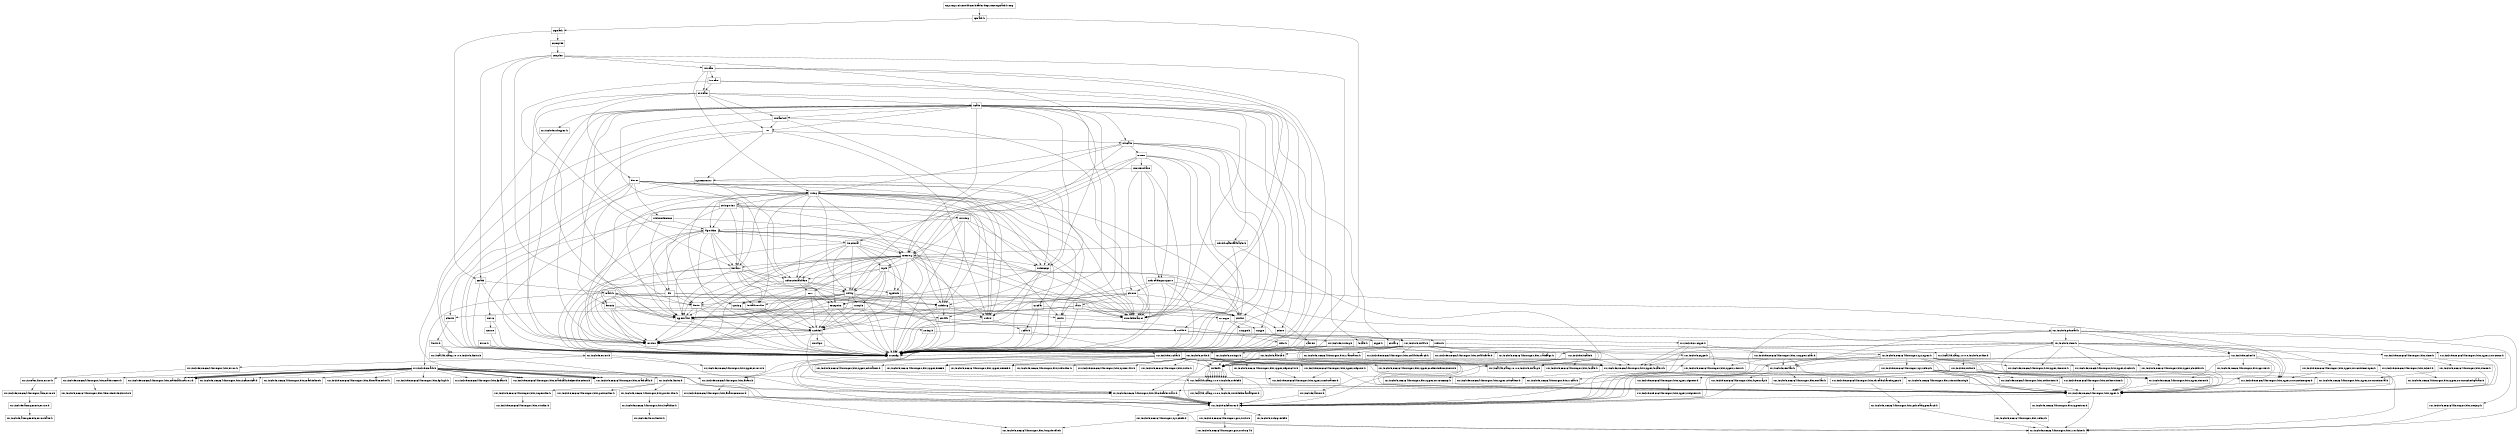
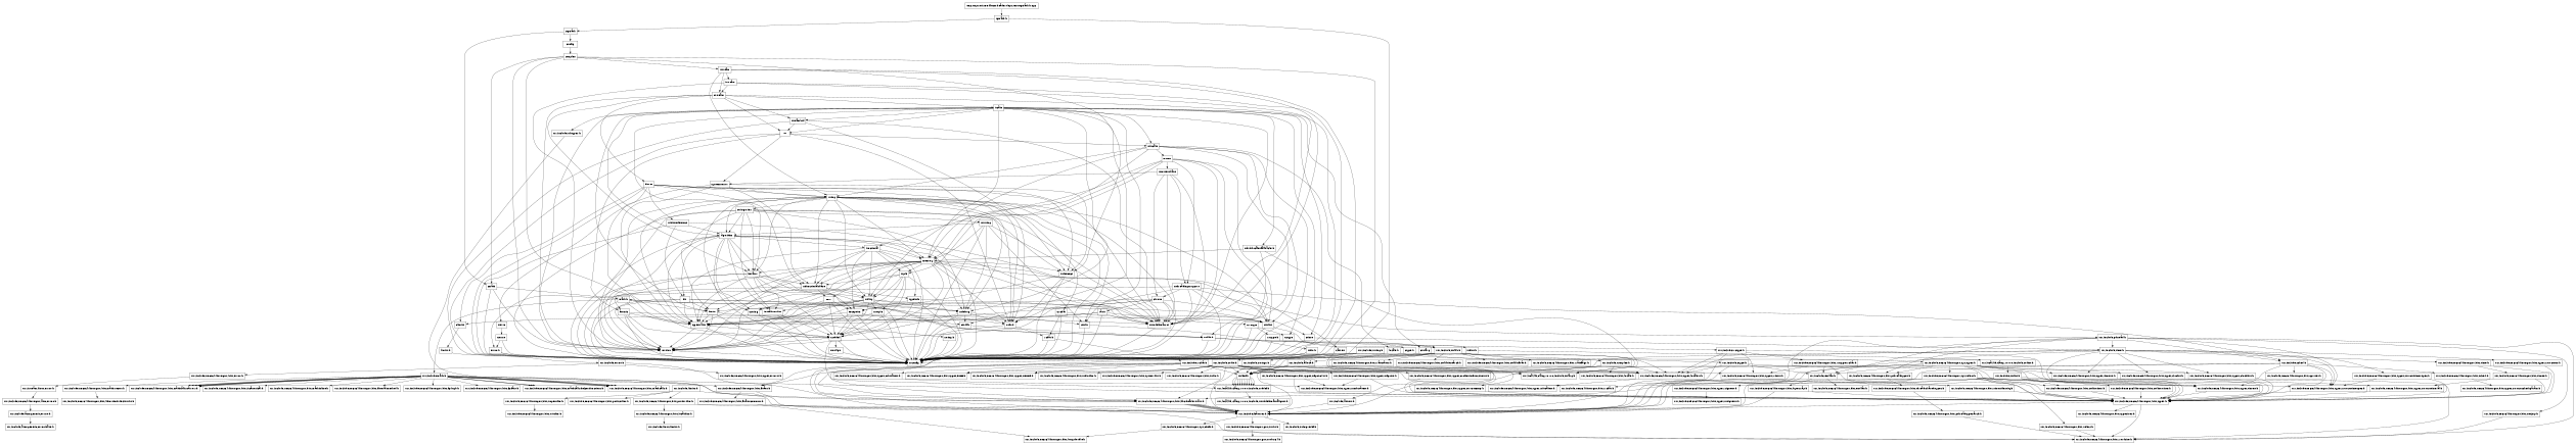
  digraph {
    node [shape=box]
    n1 [label="tgmath.h"]
    n2 [label=__config]
    n3 [label=ctgmath]
    n4 [label="usr/include/features.h"]
-   n5 [label=ccomplex]
+   n5 [label=config]
    n6 [label=cmath]
-   n7 [label="tmp/tmpw8iwRO.libcxx.header.deps/test_tgmath.h.tmp"]
+   n7 [label="tmp/tmpw8iwRO.libcxx.header.deps/test_tgmath.h.cpp"]
    n8 [label="usr/include/stdc-predef.h"]
    n9 [label="usr/include/x86_64-linux-gnu/sys/cdefs.h"]
    n10 [label="usr/include/x86_64-linux-gnu/gnu/stubs.h"]
    n11 [label="usr/include/x86_64-linux-gnu/bits/wordsize.h"]
    n12 [label="usr/include/x86_64-linux-gnu/bits/long-double.h"]
    n13 [label="usr/include/x86_64-linux-gnu/gnu/stubs-64.h"]
    n14 [label=complex]
    n15 [label=version]
    n16 [label="math.h"]
    n17 [label=type_traits]
    n18 [label=stdexcept]
    n19 [label=sstream]
    n20 [label=cstddef]
    n21 [label=exception]
    n22 [label=iosfwd]
    n23 [label=__undef_macros]
    n24 [label=ostream]
    n25 [label=string]
    n26 [label=istream]
    n27 [label="usr/local/lib/clang/10.0.0/include/stddef.h"]
    n28 [label=__nullptr]
    n29 [label="usr/local/lib/clang/10.0.0/include/__stddef_max_align_t.h"]
    n30 [label=cstdlib]
    n31 [label="wchar.h"]
    n32 [label="stdlib.h"]
    n33 [label="usr/include/stdlib.h"]
    n34 [label="usr/include/x86_64-linux-gnu/bits/libc-header-start.h"]
    n35 [label="stddef.h"]
    n36 [label="usr/include/x86_64-linux-gnu/bits/waitflags.h"]
    n37 [label="usr/include/x86_64-linux-gnu/bits/waitstatus.h"]
    n38 [label="usr/include/x86_64-linux-gnu/bits/floatn.h"]
    n39 [label="usr/include/x86_64-linux-gnu/bits/types/locale_t.h"]
    n40 [label="usr/include/x86_64-linux-gnu/sys/types.h"]
    n41 [label="usr/include/alloca.h"]
    n42 [label="usr/include/x86_64-linux-gnu/bits/stdlib-bsearch.h"]
    n43 [label="usr/include/x86_64-linux-gnu/bits/stdlib-float.h"]
    n44 [label="usr/include/math.h"]
    n45 [label=limits]
    n46 [label="usr/include/x86_64-linux-gnu/bits/floatn-common.h"]
    n47 [label="usr/include/x86_64-linux-gnu/bits/types/__locale_t.h"]
    n48 [label="usr/include/x86_64-linux-gnu/bits/types.h"]
    n49 [label="usr/include/x86_34-linux-gnu/bits/types/clock_t.h"]
    n50 [label="usr/include/x86_64-linux-gnu/bits/types/clockid_t.h"]
    n51 [label="usr/include/x86_64-linux-gnu/bits/types/time_t.h"]
    n52 [label="usr/include/x86_64-linux-gnu/bits/types/timer_t.h"]
    n53 [label="usr/include/x86_64-linux-gnu/bits/stdint-intn.h"]
    n54 [label="usr/include/endian.h"]
    n55 [label="usr/include/x86_64-linux-gnu/sys/select.h"]
+   n56 [label="usr/include/x86_64-linux-gnu/bits/pthreadtypes.h"]
    n57 [label="usr/include/x86_64-linux-gnu/bits/typesizes.h"]
    n58 [label="usr/include/x86_64-linux-gnu/bits/endian.h"]
    n59 [label="usr/include/x86_64-linux-gnu/bits/byteswap.h"]
    n60 [label="usr/include/x86_64-linux-gnu/bits/uintn-identity.h"]
    n61 [label="usr/include/x86_64-linux-gnu/bits/select.h"]
    n62 [label="usr/include/x86_64-linux-gnu/bits/types/sigset_t.h"]
    n63 [label="usr/include/x86_64-linux-gnu/bits/types/struct_timeval.h"]
    n64 [label="usr/include/x86_64-linux-gnu/bits/types/struct_timespec.h"]
    n65 [label="usr/include/x86_64-linux-gnu/bits/thread-shared-types.h"]
    n66 [label="usr/include/x56_64-linux-gnu/bits/types/__sigset_t.h"]
    n67 [label="usr/include/x86_64-linux-gnu/bits/pthreadtypes-arch.h"]
    n68 [label="usr/include/x86_64-linux-gnu/bits/math-vector.h"]
    n69 [label="usr/include/x86_64-linux-gnu/bits/flt-eval-method.h"]
    n70 [label="usr/include/x86_64-linux-gnu/bits/fp-logb.h"]
    n71 [label="usr/include/x86_64-linux-gnu/bits/fp-fast.h"]
    n72 [label="usr/include/x86_64-linux-gnu/bits/mathcalls-helper-functions.h"]
    n73 [label="usr/include/x86_64-linux-gnu/bits/mathcalls.h"]
    n74 [label="usr/include/x86_64-linux-gnu/bits/mathcalls-narrow.h"]
    n75 [label="usr/include/x86_64-linux-gnu/bits/iscanonical.h"]
    n76 [label="usr/include/x86_64-linux-gnu/bits/mathinline.h"]
    n77 [label="usr/include/x86_64-linux-gnu/bits/libm-simd-decl-stubs.h"]
    n78 [label="usr/include/wchar.h"]
    n79 [label="usr/local/lib/clang/10.0.0/include/stdarg.h"]
    n80 [label="usr/include/x86_64-linux-gnu/bits/wchar.h"]
    n81 [label="usr/include/x86_64-linux-gnu/bits/types/wint_t.h"]
    n82 [label="usr/include/x86_64-linux-gnu/bits/types/mbstate_t.h"]
    n83 [label="usr/include/x86_64-linux-gnu/bits/types/__FILE.h"]
    n84 [label="usr/include/x86_64-linux-gnu/bits/types/FILE.h"]
    n85 [label="usr/include/x86_64-linux-gnu/bits/types/__mbstate_t.h"]
    n86 [label=ios]
    n87 [label=iterator]
    n88 [label=streambuf]
    n89 [label=locale]
    n90 [label=bitset]
    n91 [label=utility]
    n92 [label=cstdint]
    n93 [label=memory]
    n94 [label=string_view]
    n95 [label=algorithm]
    n96 [label=initializer_list]
    n97 [label=cstring]
    n98 [label=__debug]
    n99 [label=cstdio]
    n100 [label=__functional_base]
    n101 [label=cwchar]
    n102 [label=__locale]
    n103 [label=atomic]
    n104 [label=system_error]
    n105 [label=ctime]
    n106 [label=cstdarg]
    n107 [label="usr/include/nl_types.h"]
    n108 [label="__bsd_locale_fallbacks.h"]
    n109 [label=climits]
    n110 [label=__bit_reference]
    n111 [label=cctype]
    n112 [label=mutex]
    n113 [label="locale.h"]
    n114 [label=__errc]
    n115 [label=__tuple]
    n116 [label="stdint.h"]
    n117 [label=typeinfo]
    n118 [label=new]
    n119 [label=tuple]
    n120 [label=cassert]
    n121 [label="ctype.h"]
    n122 [label=functional]
    n123 [label=__mutex_base]
    n124 [label=__threading_support]
-   n125 [label="usr/include/locale.h"]
+   n125 [label="usr/include/complex.h"]
    n126 [label=__string]
    n127 [label=bit]
    n128 [label="string.h"]
    n129 [label="stdio.h"]
    n130 [label=cwctype]
    n131 [label="usr/include/string.h"]
    n132 [label="usr/include/strings.h"]
    n133 [label="usr/local/lib/clang/10.0.0/include/stdint.h"]
    n134 [label="usr/include/stdint.h"]
    n135 [label="usr/include/x86_64-linux-gnu/bits/stdint-uintn.h"]
    n136 [label="usr/include/stdio.h"]
    n137 [label="usr/include/x86_64-linux-gnu/bits/types/__fpos_t.h"]
    n138 [label="usr/include/x86_64-linux-gnu/bits/types/__fpos64_t.h"]
    n139 [label="usr/include/x86_64-linux-gnu/bits/types/struct_FILE.h"]
    n140 [label="usr/include/x86_64-linux-gnu/bits/types/cookie_io_functions_t.h"]
    n141 [label="usr/include/x86_64-linux-gnu/bits/stdio_lim.h"]
    n142 [label="usr/include/x86_64-linux-gnu/bits/sys_errlist.h"]
    n143 [label="usr/include/x86_64-linux-gnu/bits/stdio.h"]
    n144 [label="usr/include/assert.h"]
    n145 [label="wctype.h"]
    n146 [label="usr/include/wctype.h"]
    n147 [label="usr/include/ctype.h"]
    n148 [label="usr/include/x86_64-linux-gnu/bits/wctype-wchar.h"]
    n149 [label=chrono]
    n150 [label="errno.h"]
    n151 [label="usr/include/pthread.h"]
    n152 [label="usr/include/sched.h"]
    n153 [label=ratio]
    n154 [label="usr/include/time.h"]
    n155 [label="usr/include/x86_64-linux-gnu/bits/time.h"]
    n156 [label="usr/include/x86_64-linux-gnu/bits/types/struct_tm.h"]
    n157 [label="usr/include/x86_64-linux-gnu/bits/types/struct_itimerspec.h"]
    n158 [label="usr/include/x86_64-linux-gnu/bits/timex.h"]
    n159 [label="limits.h"]
-   n160 [label="usr/local/lib/clang/10.0.0/include/limits.h"]
    n161 [label="usr/include/limits.h"]
    n162 [label="usr/include/x86_64-linux-gnu/bits/posix1_lim.h"]
    n163 [label="usr/include/x86_64-linux-gnu/bits/posix2_lim.h"]
    n164 [label="usr/include/x86_64-linux-gnu/bits/xopen_lim.h"]
    n165 [label="usr/include/x86_64-linux-gnu/bits/local_lim.h"]
    n166 [label="usr/include/x86_64-linux-gnu/bits/uio_lim.h"]
    n167 [label="usr/include/linux/limits.h"]
    n168 [label=cerrno]
    n169 [label="usr/include/errno.h"]
    n170 [label="usr/include/x86_64-linux-gnu/bits/errno.h"]
    n171 [label="usr/include/x86_64-linux-gnu/bits/types/error_t.h"]
    n172 [label="usr/istream/linux/errno.h"]
    n173 [label="usr/include/x86_64-linux-gnu/asm/errno.h"]
    n174 [label="usr/include/asm-generic/errno.h"]
    n175 [label="usr/include/asm-generic/errno-base.h"]
    n176 [label="usr/include/x86_64-linux-gnu/bits/setjmp.h"]
    n177 [label="usr/include/x86_64-linux-gnu/bits/sched.h"]
    n178 [label="usr/include/x86_64-linux-gnu/bits/cpu-set.h"]
    n179 [label="usr/include/x86_64-linux-gnu/bits/types/struct_sched_param.h"]
    n180 [label="usr/include/x86_64-linux-gnu/bits/locale.h"]
    n1 -> n2
    n1 -> n3
    n2 -> n4
    n3 -> n5
    n3 -> n6
    n4 -> n8
    n4 -> n9
    n4 -> n10
    n5 -> n14
    n6 -> n2
    n6 -> n15
    n6 -> n16
    n7 -> n1
    n9 -> n11
    n9 -> n12
    n10 -> n13
    n14 -> n2
    n14 -> n6
    n14 -> n15
    n14 -> n17
    n14 -> n18
    n14 -> n19
    n15 -> n2
    n16 -> n2
    n16 -> n17
    n16 -> n32
    n16 -> n44
    n16 -> n45
    n17 -> n2
    n17 -> n15
    n17 -> n20
    n18 -> n2
    n18 -> n21
    n18 -> n22
    n19 -> n2
    n19 -> n23
    n19 -> n24
    n19 -> n25
    n19 -> n26
    n20 -> n2
    n20 -> n15
    n20 -> n27
    n20 -> n28
    n21 -> n2
    n21 -> n15
    n21 -> n17
    n21 -> n20
    n21 -> n30
    n22 -> n2
    n22 -> n31
    n24 -> n2
    n24 -> n15
    n24 -> n86
    n24 -> n87
    n24 -> n88
    n24 -> n89
    n24 -> n90
    n25 -> n2
    n25 -> n15
    n25 -> n17
    n25 -> n18
    n25 -> n22
    n25 -> n23
    n25 -> n87
    n25 -> n91
    n25 -> n92
    n25 -> n93
    n25 -> n94
    n25 -> n95
-   n25 -> n96
+   n94 -> n96
    n25 -> n97
    n25 -> n98
    n25 -> n99
    n25 -> n100
    n25 -> n101
    n26 -> n2
    n26 -> n15
    n26 -> n23
    n26 -> n24
    n27 -> n29
    n28 -> n2
    n30 -> n2
    n30 -> n32
    n31 -> n2
    n31 -> n78
    n32 -> n2
    n32 -> n16
    n32 -> n33
    n32 -> n33
    n33 -> n34
    n33 -> n35
    n33 -> n36
    n33 -> n37
    n33 -> n38
    n33 -> n39
    n33 -> n40
    n33 -> n41
    n33 -> n42
    n33 -> n43
    n34 -> n4
    n34 -> n4
    n34 -> n4
    n34 -> n4
    n34 -> n4
    n34 -> n4
    n34 -> n4
    n35 -> n27
    n35 -> n27
    n35 -> n27
    n35 -> n27
    n35 -> n27
    n35 -> n27
    n35 -> n27
    n35 -> n27
    n35 -> n27
    n35 -> n27
    n38 -> n4
    n38 -> n46
    n39 -> n47
    n40 -> n4
    n40 -> n35
    n40 -> n48
    n40 -> n49
    n40 -> n50
    n40 -> n51
    n40 -> n52
    n40 -> n53
    n40 -> n54
    n40 -> n55
+   n40 -> n56
    n41 -> n4
    n41 -> n35
    n44 -> n34
    n44 -> n38
    n44 -> n48
    n44 -> n68
    n44 -> n69
    n44 -> n70
    n44 -> n71
    n44 -> n72
    n44 -> n72
    n44 -> n72
    n44 -> n73
    n44 -> n73
    n44 -> n73
    n44 -> n73
    n44 -> n73
    n44 -> n73
    n44 -> n73
    n44 -> n74
    n44 -> n74
    n44 -> n74
    n44 -> n74
    n44 -> n74
    n44 -> n74
    n44 -> n74
    n44 -> n74
    n44 -> n74
    n44 -> n75
    n44 -> n76
    n45 -> n2
    n45 -> n15
    n45 -> n17
    n45 -> n23
    n46 -> n4
    n46 -> n12
    n48 -> n4
    n48 -> n11
    n48 -> n57
    n49 -> n48
    n50 -> n48
    n51 -> n48
    n52 -> n48
    n53 -> n48
    n54 -> n4
    n54 -> n58
    n54 -> n59
    n54 -> n60
    n55 -> n4
    n55 -> n48
    n55 -> n51
    n55 -> n61
    n55 -> n62
    n55 -> n63
    n55 -> n64
+   n56 -> n65
    n59 -> n4
    n59 -> n48
    n60 -> n48
    n61 -> n11
    n62 -> n66
    n63 -> n48
    n64 -> n48
    n65 -> n67
    n67 -> n11
    n68 -> n77
    n78 -> n34
    n78 -> n35
    n78 -> n38
    n78 -> n39
    n78 -> n79
    n78 -> n80
    n78 -> n81
    n78 -> n82
    n78 -> n83
    n78 -> n84
    n82 -> n85
    n86 -> n2
    n86 -> n22
    n86 -> n102
    n86 -> n103
    n86 -> n104
    n87 -> n2
    n87 -> n15
    n87 -> n17
    n87 -> n20
    n87 -> n22
    n87 -> n96
    n87 -> n98
    n87 -> n100
    n88 -> n2
    n88 -> n22
    n88 -> n23
    n88 -> n86
    n89 -> n2
    n89 -> n15
    n89 -> n23
    n89 -> n30
    n89 -> n45
    n89 -> n86
    n89 -> n87
    n89 -> n88
    n89 -> n93
    n89 -> n95
    n89 -> n98
    n89 -> n99
    n89 -> n102
    n89 -> n105
    n89 -> n106
    n89 -> n107
    n89 -> n108
    n90 -> n2
    n90 -> n18
    n90 -> n20
    n90 -> n22
    n90 -> n23
    n90 -> n25
    n90 -> n100
    n90 -> n109
    n90 -> n110
    n91 -> n2
    n91 -> n15
    n91 -> n17
    n91 -> n20
    n91 -> n92
    n91 -> n96
    n91 -> n97
    n91 -> n98
    n91 -> n115
    n92 -> n2
    n92 -> n116
    n93 -> n2
    n93 -> n15
    n93 -> n17
    n93 -> n18
    n93 -> n20
    n93 -> n22
    n93 -> n23
    n93 -> n45
    n93 -> n87
    n93 -> n91
    n93 -> n92
    n93 -> n97
    n93 -> n100
    n93 -> n103
-   n93 -> n117
    n93 -> n118
    n93 -> n119
    n93 -> n120
    n94 -> n2
    n94 -> n15
    n94 -> n18
    n94 -> n23
    n94 -> n45
    n94 -> n87
    n94 -> n95
    n94 -> n98
    n94 -> n126
    n95 -> n2
    n95 -> n15
    n95 -> n17
    n95 -> n20
    n95 -> n23
    n95 -> n87
    n95 -> n91
    n95 -> n93
    n95 -> n96
+   n95 -> n97
    n95 -> n98
    n95 -> n122
    n95 -> n127
    n96 -> n2
    n96 -> n20
    n97 -> n2
    n97 -> n128
    n98 -> n2
    n98 -> n20
    n98 -> n22
    n98 -> n30
    n98 -> n99
    n99 -> n2
    n99 -> n129
    n100 -> n2
    n100 -> n17
    n100 -> n21
    n100 -> n91
    n100 -> n117
    n100 -> n118
    n101 -> n2
    n101 -> n31
    n101 -> n130
    n102 -> n2
    n102 -> n25
    n102 -> n91
    n102 -> n92
    n102 -> n93
    n102 -> n111
    n102 -> n112
    n102 -> n113
    n103 -> n2
    n103 -> n15
    n103 -> n17
    n103 -> n20
    n103 -> n92
-   n89 -> n17
+   n104 -> n17
    n104 -> n18
    n104 -> n25
    n104 -> n100
    n104 -> n114
    n105 -> n2
    n105 -> n154
    n106 -> n2
    n106 -> n79
    n107 -> n4
    n108 -> n32
    n108 -> n79
    n108 -> n93
    n109 -> n159
    n110 -> n2
    n110 -> n23
    n110 -> n95
    n110 -> n127
    n111 -> n2
    n111 -> n121
    n112 -> n2
    n112 -> n23
    n112 -> n92
    n112 -> n93
    n112 -> n119
    n112 -> n122
    n112 -> n123
    n112 -> n124
    n113 -> n2
    n113 -> n125
-   n114 -> n2
+   n23 -> n2
    n114 -> n168
    n115 -> n2
    n115 -> n17
    n115 -> n20
    n116 -> n2
    n116 -> n133
    n117 -> n2
    n117 -> n20
    n117 -> n21
    n117 -> n92
    n118 -> n2
    n118 -> n15
    n118 -> n17
    n118 -> n20
    n118 -> n21
    n119 -> n2
    n119 -> n15
    n119 -> n17
    n119 -> n20
    n119 -> n91
    n119 -> n100
    n119 -> n115
    n120 -> n2
    n120 -> n144
    n121 -> n2
    n121 -> n147
    n122 -> n2
    n122 -> n15
    n122 -> n17
    n122 -> n21
    n122 -> n91
    n122 -> n93
    n122 -> n100
    n122 -> n117
    n122 -> n119
    n123 -> n2
    n123 -> n23
    n123 -> n104
    n123 -> n124
    n123 -> n149
    n124 -> n2
    n124 -> n22
    n124 -> n23
    n124 -> n149
+   n124 -> n150
    n124 -> n151
    n124 -> n152
    n125 -> n4
    n125 -> n35
    n125 -> n39
    n125 -> n180
    n126 -> n2
    n126 -> n23
    n126 -> n93
    n126 -> n95
    n126 -> n98
    n126 -> n99
    n127 -> n2
    n127 -> n15
    n127 -> n17
    n127 -> n23
    n127 -> n45
    n127 -> n98
    n128 -> n2
-   n128 -> n131
    n129 -> n2
    n129 -> n136
    n130 -> n2
    n130 -> n111
    n130 -> n145
    n131 -> n34
    n131 -> n35
    n131 -> n39
    n131 -> n132
    n132 -> n4
    n132 -> n35
    n132 -> n39
    n133 -> n134
    n134 -> n11
    n134 -> n34
    n134 -> n48
    n134 -> n53
    n134 -> n80
    n134 -> n135
    n135 -> n48
    n136 -> n34
    n136 -> n35
    n136 -> n48
    n136 -> n79
    n136 -> n83
    n136 -> n84
    n136 -> n137
    n136 -> n138
    n136 -> n139
    n136 -> n140
    n136 -> n141
    n136 -> n142
    n136 -> n143
    n137 -> n48
    n137 -> n85
    n138 -> n48
    n138 -> n85
    n139 -> n48
    n140 -> n48
    n144 -> n4
    n145 -> n2
    n145 -> n146
    n146 -> n4
    n146 -> n39
+   n146 -> n48
    n146 -> n81
    n146 -> n148
    n147 -> n4
    n147 -> n39
    n147 -> n48
    n147 -> n54
    n148 -> n48
    n148 -> n54
    n148 -> n81
    n149 -> n2
    n149 -> n15
    n149 -> n17
    n149 -> n23
    n149 -> n45
    n149 -> n105
    n149 -> n153
    n150 -> n2
    n150 -> n169
    n151 -> n4
    n151 -> n11
    n151 -> n54
+   n151 -> n56
    n151 -> n64
    n151 -> n152
    n151 -> n154
    n151 -> n176
    n152 -> n4
    n152 -> n35
    n152 -> n48
    n152 -> n51
    n152 -> n64
    n152 -> n177
    n152 -> n178
    n153 -> n2
    n153 -> n17
    n153 -> n23
    n153 -> n92
    n153 -> n109
    n154 -> n4
    n154 -> n35
    n154 -> n39
    n154 -> n49
    n154 -> n50
    n154 -> n51
    n154 -> n52
    n154 -> n64
    n154 -> n155
    n154 -> n156
    n154 -> n157
    n155 -> n48
    n155 -> n158
    n156 -> n48
    n157 -> n48
    n157 -> n64
    n158 -> n48
    n158 -> n63
    n159 -> n2
-   n159 -> n160
-   n159 -> n160
-   n160 -> n161
    n161 -> n34
    n161 -> n162
    n161 -> n163
    n161 -> n164
    n162 -> n11
    n162 -> n165
    n164 -> n166
    n165 -> n167
    n168 -> n2
+   n168 -> n150
    n169 -> n4
    n169 -> n170
    n169 -> n171
    n170 -> n172
    n172 -> n173
    n173 -> n174
    n174 -> n175
    n176 -> n11
    n177 -> n179
  }
